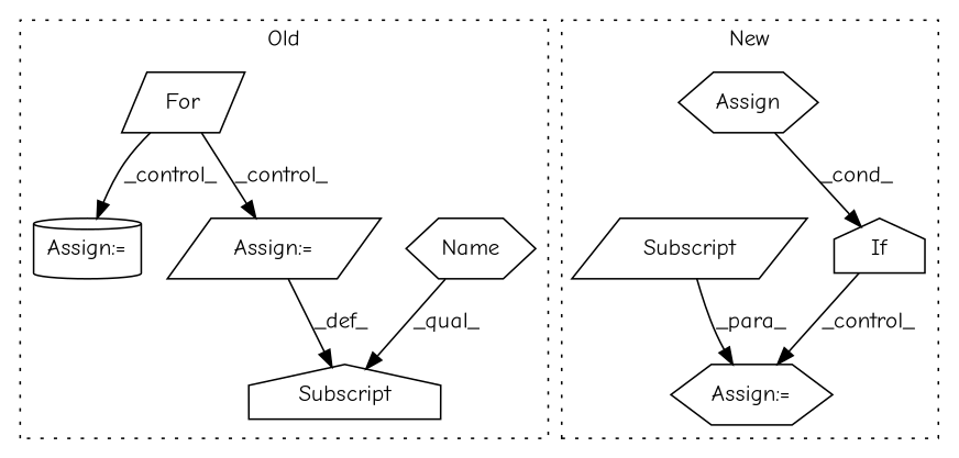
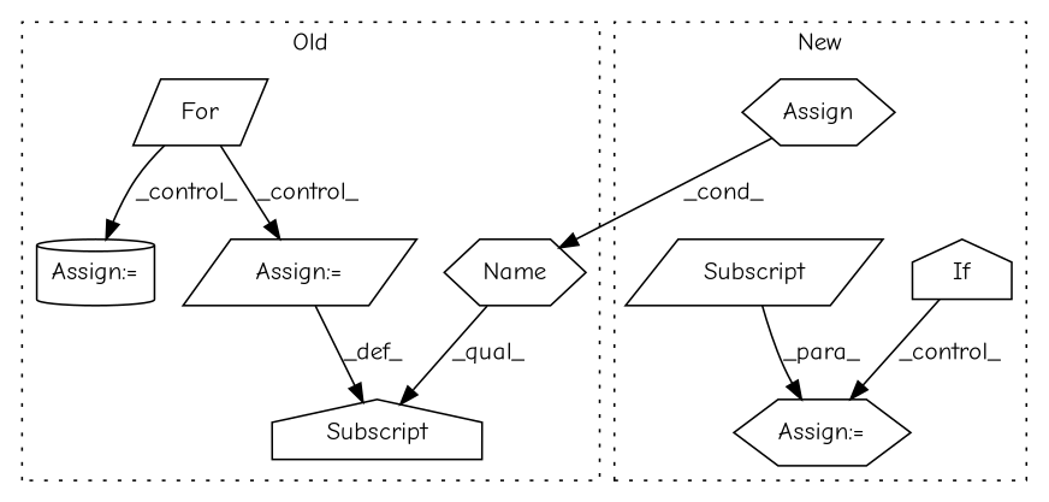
  digraph {
    fontname="Comic Neue"
    node [a=68 fontname="Comic Neue" l=3 shape=parallelogram]
    edge [fontname="Comic Neue"]
    n1 [a=107 l="4,22" label=For s="5076,5122"]
    n2 [label="Assign:=" s=5221 shape=cylinder]
    n3 [label="Assign:=" s=5153]
    n4 [a=63 l="9,0" label=Subscript s="5144,0" shape=house]
    n5 [a=87 l=6 label=Name s=5144 shape=hexagon]
    n6 [a=72 l=31 label=Assign s=2911 shape=hexagon]
    n7 [label="Assign:=" s=3170 shape=hexagon]
    n8 [a=96 l="3,14" label=If s="2908,2942" shape=house]
    n9 [a=63 l="24,0" label=Subscript s="3173,0"]
    subgraph cluster_1 {
      label=Old
      style=dotted
      n1
      n2
      n3
      n4
      n5
    }
    subgraph cluster_2 {
      label=New
      style=dotted
      n6
      n7
      n8
      n9
    }
    n1 -> n2 [label=_control_]
    n1 -> n3 [label=_control_]
    n3 -> n4 [label=_def_]
    n5 -> n4 [label=_qual_]
-   n6 -> n8 [label=_cond_]
+   n6 -> n5 [label=_cond_]
    n8 -> n7 [label=_control_]
    n9 -> n7 [label=_para_]
  }
